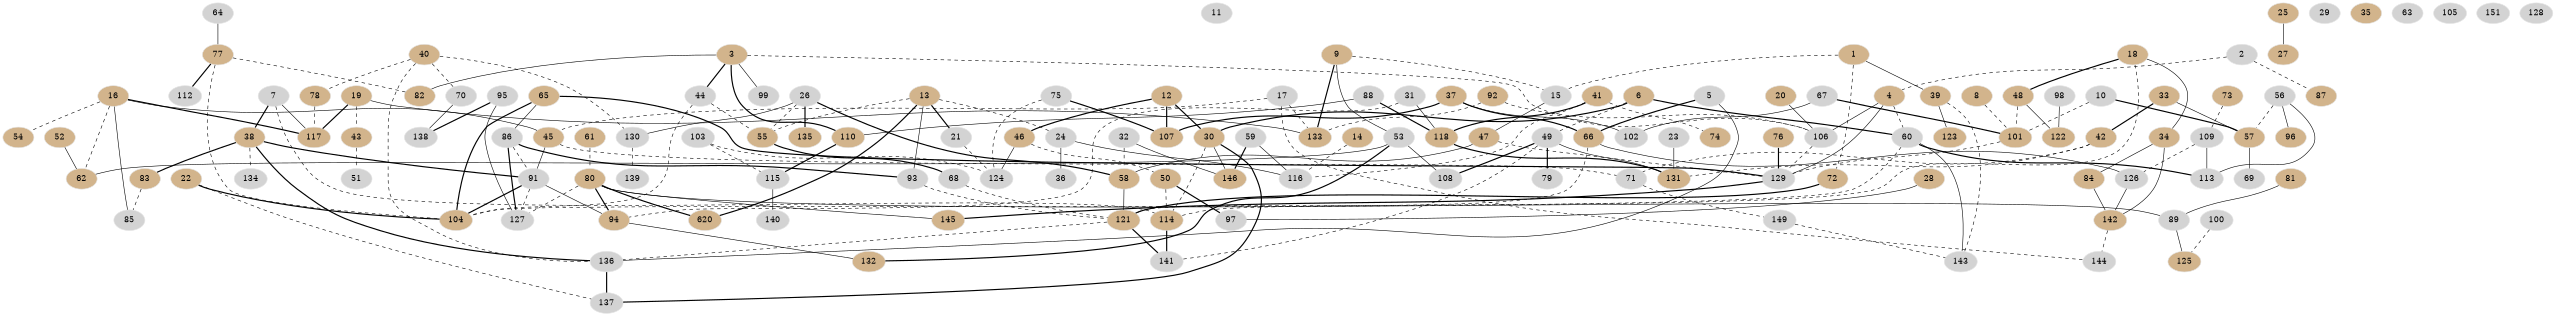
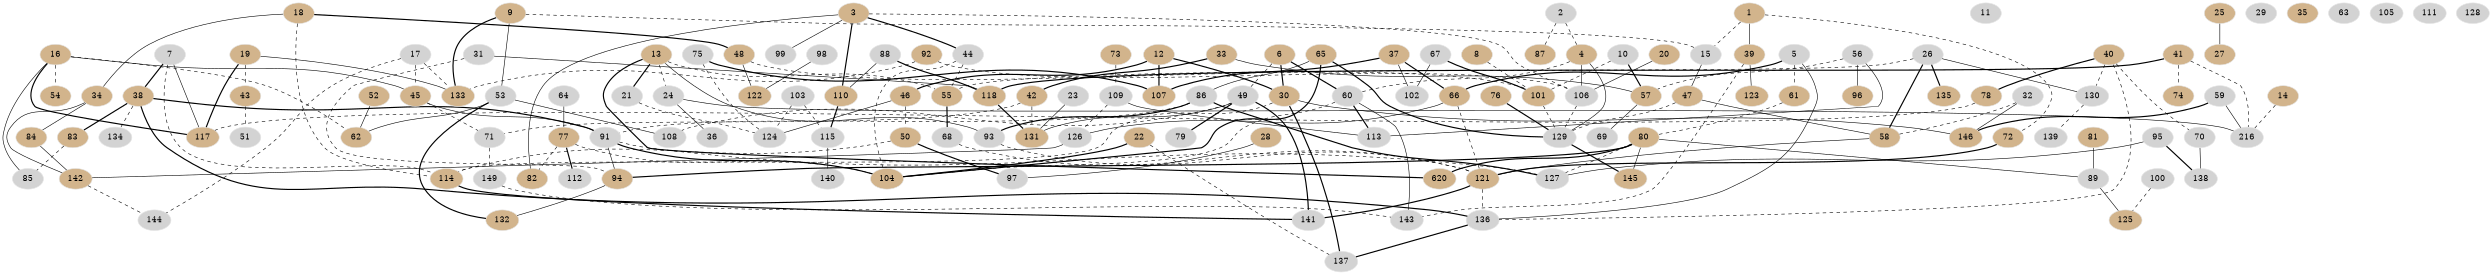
  graph {
    node [color=gray90 fillcolor=tan style=filled]
    edge [style=dashed]
    15 [fillcolor=lightgrey]
    1
    39
    72
    47
    123
    143 [fillcolor=lightgrey]
    121
    2 [fillcolor=lightgrey]
    4
    87
    106 [fillcolor=lightgrey]
    60 [fillcolor=lightgrey]
    129 [fillcolor=lightgrey]
    44 [fillcolor=lightgrey]
    3
    82
    99 [fillcolor=lightgrey]
    110
    55
    104
    115 [fillcolor=lightgrey]
    113 [fillcolor=lightgrey]
    145
    5 [fillcolor=lightgrey]
    61
    66
    136 [fillcolor=lightgrey]
    80
    126 [fillcolor=lightgrey]
    137 [fillcolor=lightgrey]
    6
    30
    49 [fillcolor=lightgrey]
    114
    146
    131
    79 [fillcolor=lightgrey]
    108 [fillcolor=lightgrey]
    141 [fillcolor=lightgrey]
    7 [fillcolor=lightgrey]
    38
    117
    83
    91 [fillcolor=lightgrey]
    134 [fillcolor=lightgrey]
    8
    101
    9
    53 [fillcolor=lightgrey]
    133
    62
    132
    10 [fillcolor=lightgrey]
    57
    69 [fillcolor=lightgrey]
    11 [fillcolor=lightgrey]
    12
    46
    107
    124 [fillcolor=lightgrey]
    50
    21 [fillcolor=lightgrey]
    13
    24 [fillcolor=lightgrey]
    93 [fillcolor=lightgrey]
    n67 [label=620]
-   116 [fillcolor=lightgrey]
+   116 [fillcolor=lightgrey label=216]
    36 [fillcolor=lightgrey]
    68 [fillcolor=lightgrey]
    14
    58
    16
    45
    54
    85 [fillcolor=lightgrey]
    71 [fillcolor=lightgrey]
    17 [fillcolor=lightgrey]
    144 [fillcolor=lightgrey]
    18
    34
    48
    84
    142
    122
    19
    43
    51 [fillcolor=lightgrey]
    20
    22
    23 [fillcolor=lightgrey]
    25
    27
    26 [fillcolor=lightgrey]
    130 [fillcolor=lightgrey]
    135
    139 [fillcolor=lightgrey]
    97 [fillcolor=lightgrey]
    28
    29 [fillcolor=lightgrey]
    31 [fillcolor=lightgrey]
    94
    118
    32 [fillcolor=lightgrey]
    33
    42
    35
    37
    102 [fillcolor=lightgrey]
    127 [fillcolor=lightgrey]
    40
    70 [fillcolor=lightgrey]
    78
    138 [fillcolor=lightgrey]
    103 [fillcolor=lightgrey]
    41
    74
    n118 [fillcolor=lightgrey label=149]
    52
    56 [fillcolor=lightgrey]
    96
    59 [fillcolor=lightgrey]
    89 [fillcolor=lightgrey]
    63 [fillcolor=lightgrey]
    64 [fillcolor=lightgrey]
    77
    112 [fillcolor=lightgrey]
    65
    86 [fillcolor=lightgrey]
    67 [fillcolor=lightgrey]
    109 [fillcolor=lightgrey]
    73
    75 [fillcolor=lightgrey]
    76
    125
    81
    88 [fillcolor=lightgrey]
    92
    95 [fillcolor=lightgrey]
    98 [fillcolor=lightgrey]
    100 [fillcolor=lightgrey]
    140 [fillcolor=lightgrey]
    105 [fillcolor=lightgrey]
-   111 [fillcolor=lightgrey label=151]
+   111 [fillcolor=lightgrey]
    128 [fillcolor=lightgrey]
    15 -- 47 [style=solid]
    1 -- 15
    1 -- 39 [style=solid]
    1 -- 72
    39 -- 123 [style=solid]
    39 -- 143
    72 -- 121 [style=bold]
    47 -- 129
    47 -- 58 [style=solid]
    121 -- 136
    121 -- 141 [style=bold]
    2 -- 4
    2 -- 87
    4 -- 106 [style=solid]
    4 -- 60
    4 -- 129 [style=solid]
    106 -- 129
    60 -- 143 [style=solid]
    60 -- 104
    60 -- 113 [style=bold]
    129 -- 145 [style=bold]
    44 -- 55
    44 -- 104
    3 -- 106
    3 -- 44 [style=bold]
    3 -- 82 [style=solid]
    3 -- 99 [style=solid]
    3 -- 110 [style=bold]
    110 -- 115 [style=bold]
    55 -- 68 [style=bold]
    115 -- 140 [style=solid]
+   5 -- 61
    5 -- 66 [style=bold]
    5 -- 136 [style=solid]
    61 -- 80
    66 -- 121
    66 -- 126 [style=solid]
    136 -- 137 [style=bold]
    80 -- 145 [style=solid]
    80 -- n67 [style=bold]
    80 -- 94 [style=bold]
    80 -- 127
    80 -- 89 [style=solid]
    126 -- 142 [style=solid]
    6 -- 60 [style=bold]
    6 -- 30 [style=bold]
    6 -- 49
    30 -- 137 [style=bold]
    30 -- 114
    30 -- 146 [style=solid]
    49 -- 131 [style=solid]
    49 -- 79 [style=bold]
-   49 -- 108 [style=bold]
-   49 -- 141
+   49 -- 108
+   49 -- 141 [style=bold]
    114 -- 141 [style=bold]
    7 -- 114
    7 -- 38 [style=bold]
    7 -- 117 [style=solid]
    38 -- 136 [style=bold]
    38 -- 83 [style=bold]
    38 -- 91 [style=bold]
    38 -- 134
    83 -- 85
    91 -- 104 [style=bold]
    91 -- 94 [style=solid]
    91 -- 127
    8 -- 101
    101 -- 129
    9 -- 15
    9 -- 53 [style=solid]
    9 -- 133 [style=bold]
    53 -- 108 [style=solid]
    53 -- 62 [style=solid]
    53 -- 132 [style=bold]
    10 -- 101
    10 -- 57 [style=bold]
    57 -- 69 [style=solid]
    12 -- 30 [style=bold]
    12 -- 46 [style=bold]
    12 -- 107 [style=bold]
    46 -- 124 [style=solid]
    46 -- 50
    50 -- 114
    50 -- 97 [style=bold]
    21 -- 124
    13 -- 55
    13 -- 21 [style=bold]
    13 -- 24
    13 -- 93 [style=solid]
    13 -- n67 [style=bold]
    24 -- 116 [style=solid]
    24 -- 36 [style=solid]
    93 -- 121
    68 -- 121
    14 -- 116
    58 -- 121 [style=solid]
    16 -- 117 [style=bold]
    16 -- 62
    16 -- 45 [style=solid]
    16 -- 54
    16 -- 85 [style=solid]
    45 -- 91 [style=solid]
    45 -- 71
    71 -- n118
    17 -- 133
    17 -- 45
    17 -- 144
    18 -- 114
    18 -- 34 [style=solid]
    18 -- 48 [style=bold]
    34 -- 84 [style=solid]
    34 -- 142 [style=solid]
    48 -- 101
    48 -- 122 [style=solid]
    84 -- 142 [style=solid]
    142 -- 144
    19 -- 117 [style=bold]
    19 -- 133 [style=solid]
    19 -- 43
    43 -- 51
    20 -- 106 [style=solid]
    22 -- 104 [style=bold]
    22 -- 137
    23 -- 131 [style=solid]
    25 -- 27 [style=solid]
    26 -- 55
    26 -- 58 [style=bold]
    26 -- 130 [style=solid]
    26 -- 135 [style=bold]
    130 -- 139
    28 -- 97 [style=solid]
    31 -- 94
    31 -- 118 [style=solid]
    94 -- 132 [style=solid]
    118 -- 131 [style=bold]
    32 -- 146 [style=solid]
    32 -- 58
    33 -- 57 [style=solid]
    33 -- 42 [style=bold]
    42 -- 131
    42 -- 71
    37 -- 66 [style=bold]
    37 -- 107 [style=bold]
    37 -- 102 [style=solid]
    40 -- 136
    40 -- 130
    40 -- 70
-   40 -- 78
+   40 -- 78 [style=bold]
    70 -- 138 [style=solid]
    78 -- 117
    103 -- 115
    103 -- 124
    41 -- 116
    41 -- 118 [style=bold]
    41 -- 74
    n118 -- 143
    52 -- 62 [style=solid]
    56 -- 113 [style=solid]
    56 -- 57
    56 -- 96 [style=solid]
    59 -- 146 [style=bold]
    59 -- 116 [style=solid]
    89 -- 125 [style=solid]
    64 -- 77 [style=solid]
    77 -- 82
    77 -- 104
    77 -- 112 [style=bold]
    65 -- 129 [style=bold]
    65 -- 104 [style=bold]
    65 -- 86 [style=solid]
    86 -- 91
    86 -- 93 [style=bold]
    86 -- 127 [style=bold]
    67 -- 101 [style=bold]
    67 -- 102 [style=solid]
    109 -- 113 [style=solid]
    109 -- 126
    73 -- 109
    75 -- 107 [style=bold]
    75 -- 124
    76 -- 129 [style=bold]
    81 -- 89 [style=solid]
    88 -- 110 [style=solid]
    88 -- 118 [style=bold]
    92 -- 106
    92 -- 133
    95 -- 127 [style=solid]
    95 -- 138 [style=bold]
    98 -- 122 [style=solid]
    100 -- 125
  }
